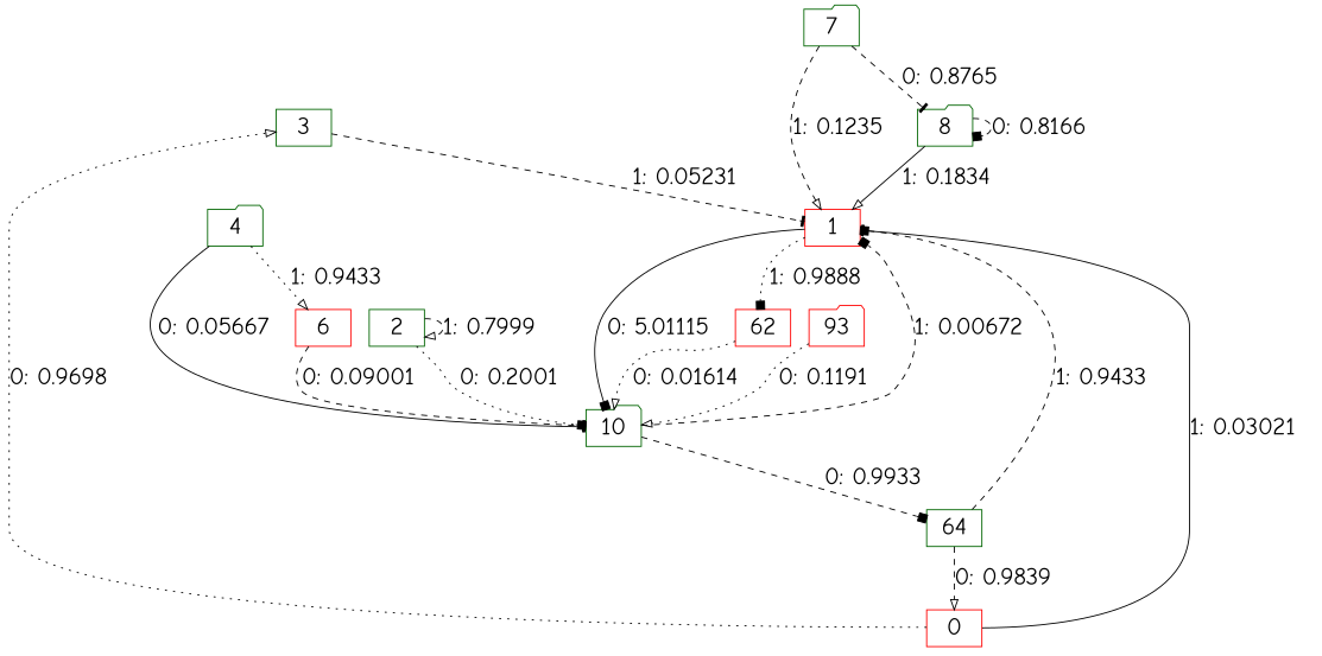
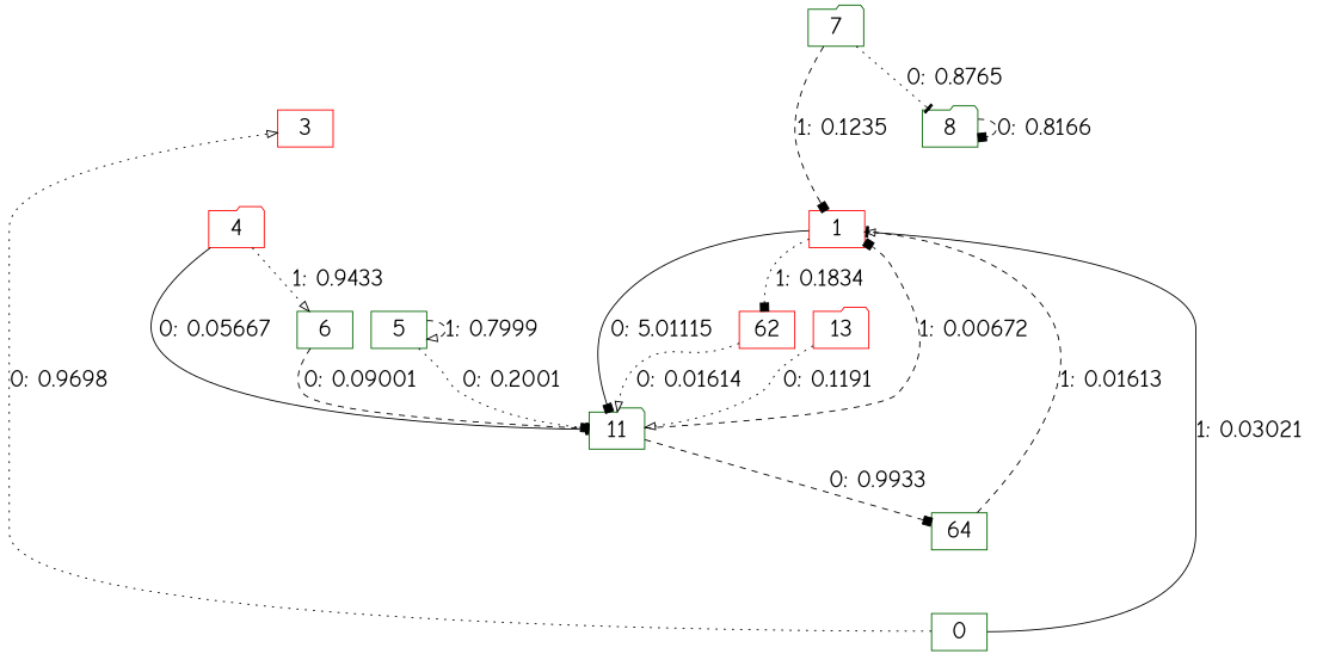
  digraph {
    fontname="Comic Neue"
    node [color=darkgreen fontname="Comic Neue" fontsize=24 shape=box]
    edge [arrowhead=box fontname="Comic Neue" fontsize=24 style=dashed]
-   3
-   0 [color=red]
+   3 [color=red]
+   0
    1 [color=red]
-   10 [shape=folder]
+   10 [shape=folder label=11]
    n5 [color=red label=62]
    n6 [label=64]
-   2
+   2 [label=5]
    7 [shape=folder]
    8 [shape=folder]
-   4 [shape=folder]
-   6 [color=red]
-   13 [color=red shape=folder label=93]
-   3 -> 1 [arrowhead=tee label="1: 0.05231  "]
+   4 [color=red shape=folder]
+   6
+   13 [color=red shape=folder]
    0 -> 3 [arrowhead=onormal label="0: 0.9698   " style=dotted]
-   0 -> 1 [label="1: 0.03021  " style=solid]
+   0 -> 1 [arrowhead=onormal label="1: 0.03021  " style=solid]
    1 -> 10 [label="0: 5.01115  " style=solid]
-   1 -> n5 [label="1: 0.9888   " style=dotted]
+   1 -> n5 [label="1: 0.1834   " style=dotted]
    10 -> 1 [label="1: 0.00672  "]
    10 -> n6 [label="0: 0.9933   "]
    n5 -> 10 [arrowhead=onormal label="0: 0.01614  " style=dotted]
-   n6 -> 0 [arrowhead=onormal label="0: 0.9839   "]
-   n6 -> 1 [arrowhead=tee label="1: 0.9433   "]
+   n6 -> 1 [arrowhead=tee label="1: 0.01613  "]
    2 -> 10 [label="0: 0.2001   " style=dotted]
    2 -> 2 [arrowhead=onormal label="1: 0.7999   "]
-   7 -> 1 [arrowhead=onormal label="1: 0.1235   "]
-   7 -> 8 [arrowhead=tee label="0: 0.8765   "]
-   8 -> 1 [arrowhead=onormal label="1: 0.1834   " style=solid]
+   7 -> 1 [label="1: 0.1235   "]
+   7 -> 8 [arrowhead=tee label="0: 0.8765   " style=dotted]
    8 -> 8 [label="0: 0.8166   "]
    4 -> 10 [arrowhead=tee label="0: 0.05667  " style=solid]
    4 -> 6 [arrowhead=onormal label="1: 0.9433   " style=dotted]
    6 -> 10 [arrowhead=tee label="0: 0.09001  "]
    13 -> 10 [arrowhead=onormal label="0: 0.1191   " style=dotted]
  }
